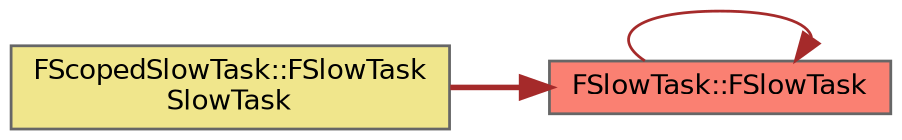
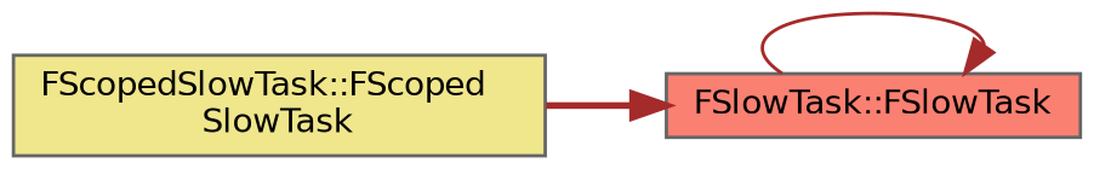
  digraph {
    rankdir=RL
    node [fontname=Helvetica fontsize=10 shape=box style=filled]
    edge [color=brown dir=back fontname=Helvetica fontsize=10 labelfontname=Helvetica labelfontsize=10]
    n1 [color=gray40 fillcolor=salmon fontcolor=black height=0.2 label="FSlowTask::FSlowTask" width=0.4]
-   n2 [color=grey40 fillcolor=khaki height=0.2 label="FScopedSlowTask::FSlowTask\lSlowTask" width=0.4]
+   n2 [color=grey40 fillcolor=khaki height=0.2 label="FScopedSlowTask::FScoped\lSlowTask" width=0.4]
    n1 -> n1 [style=solid]
    n1 -> n2 [style=bold]
  }
